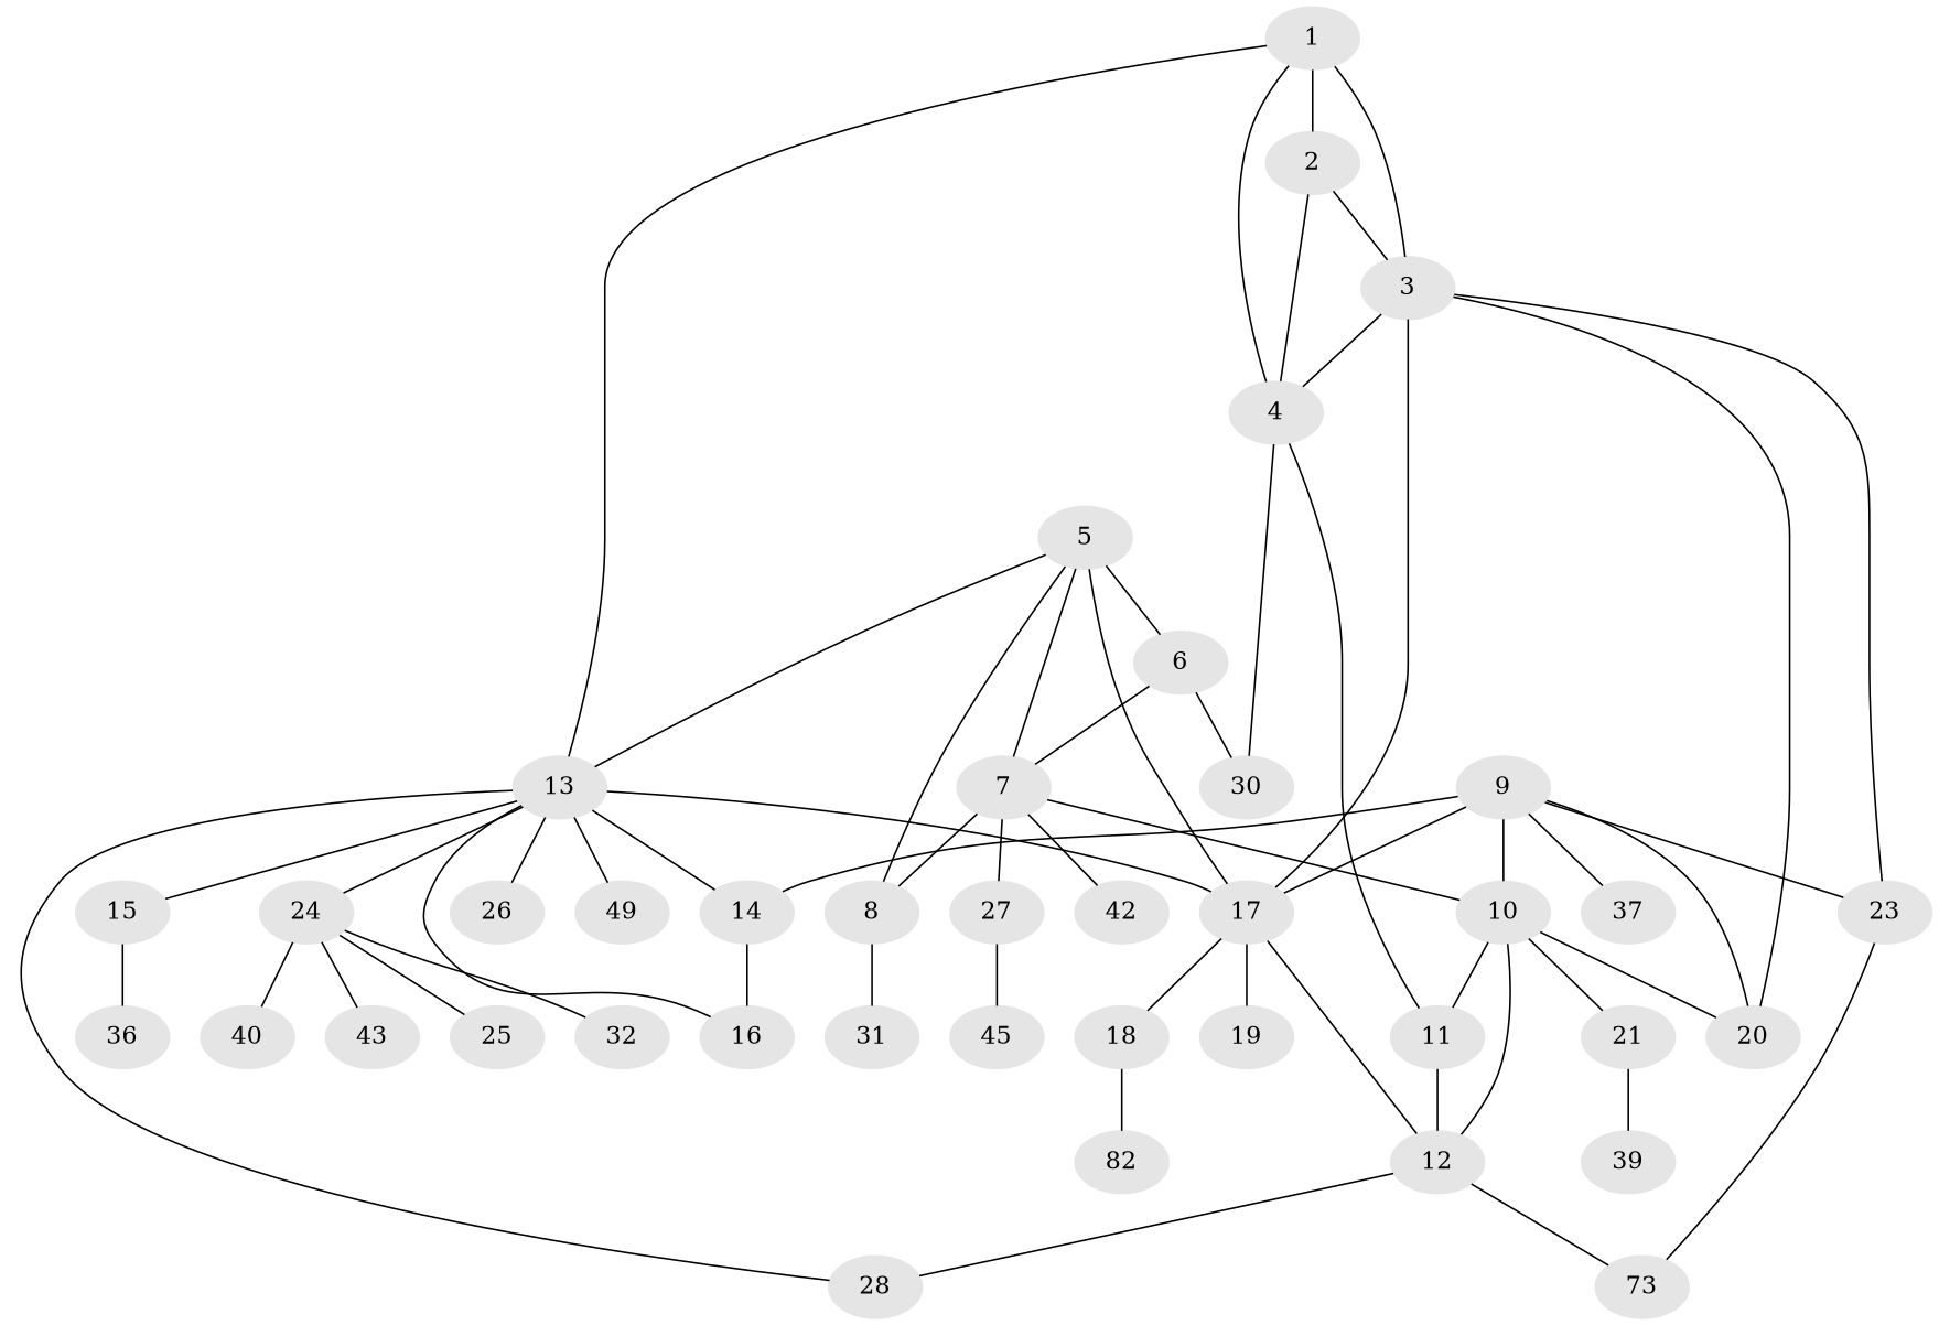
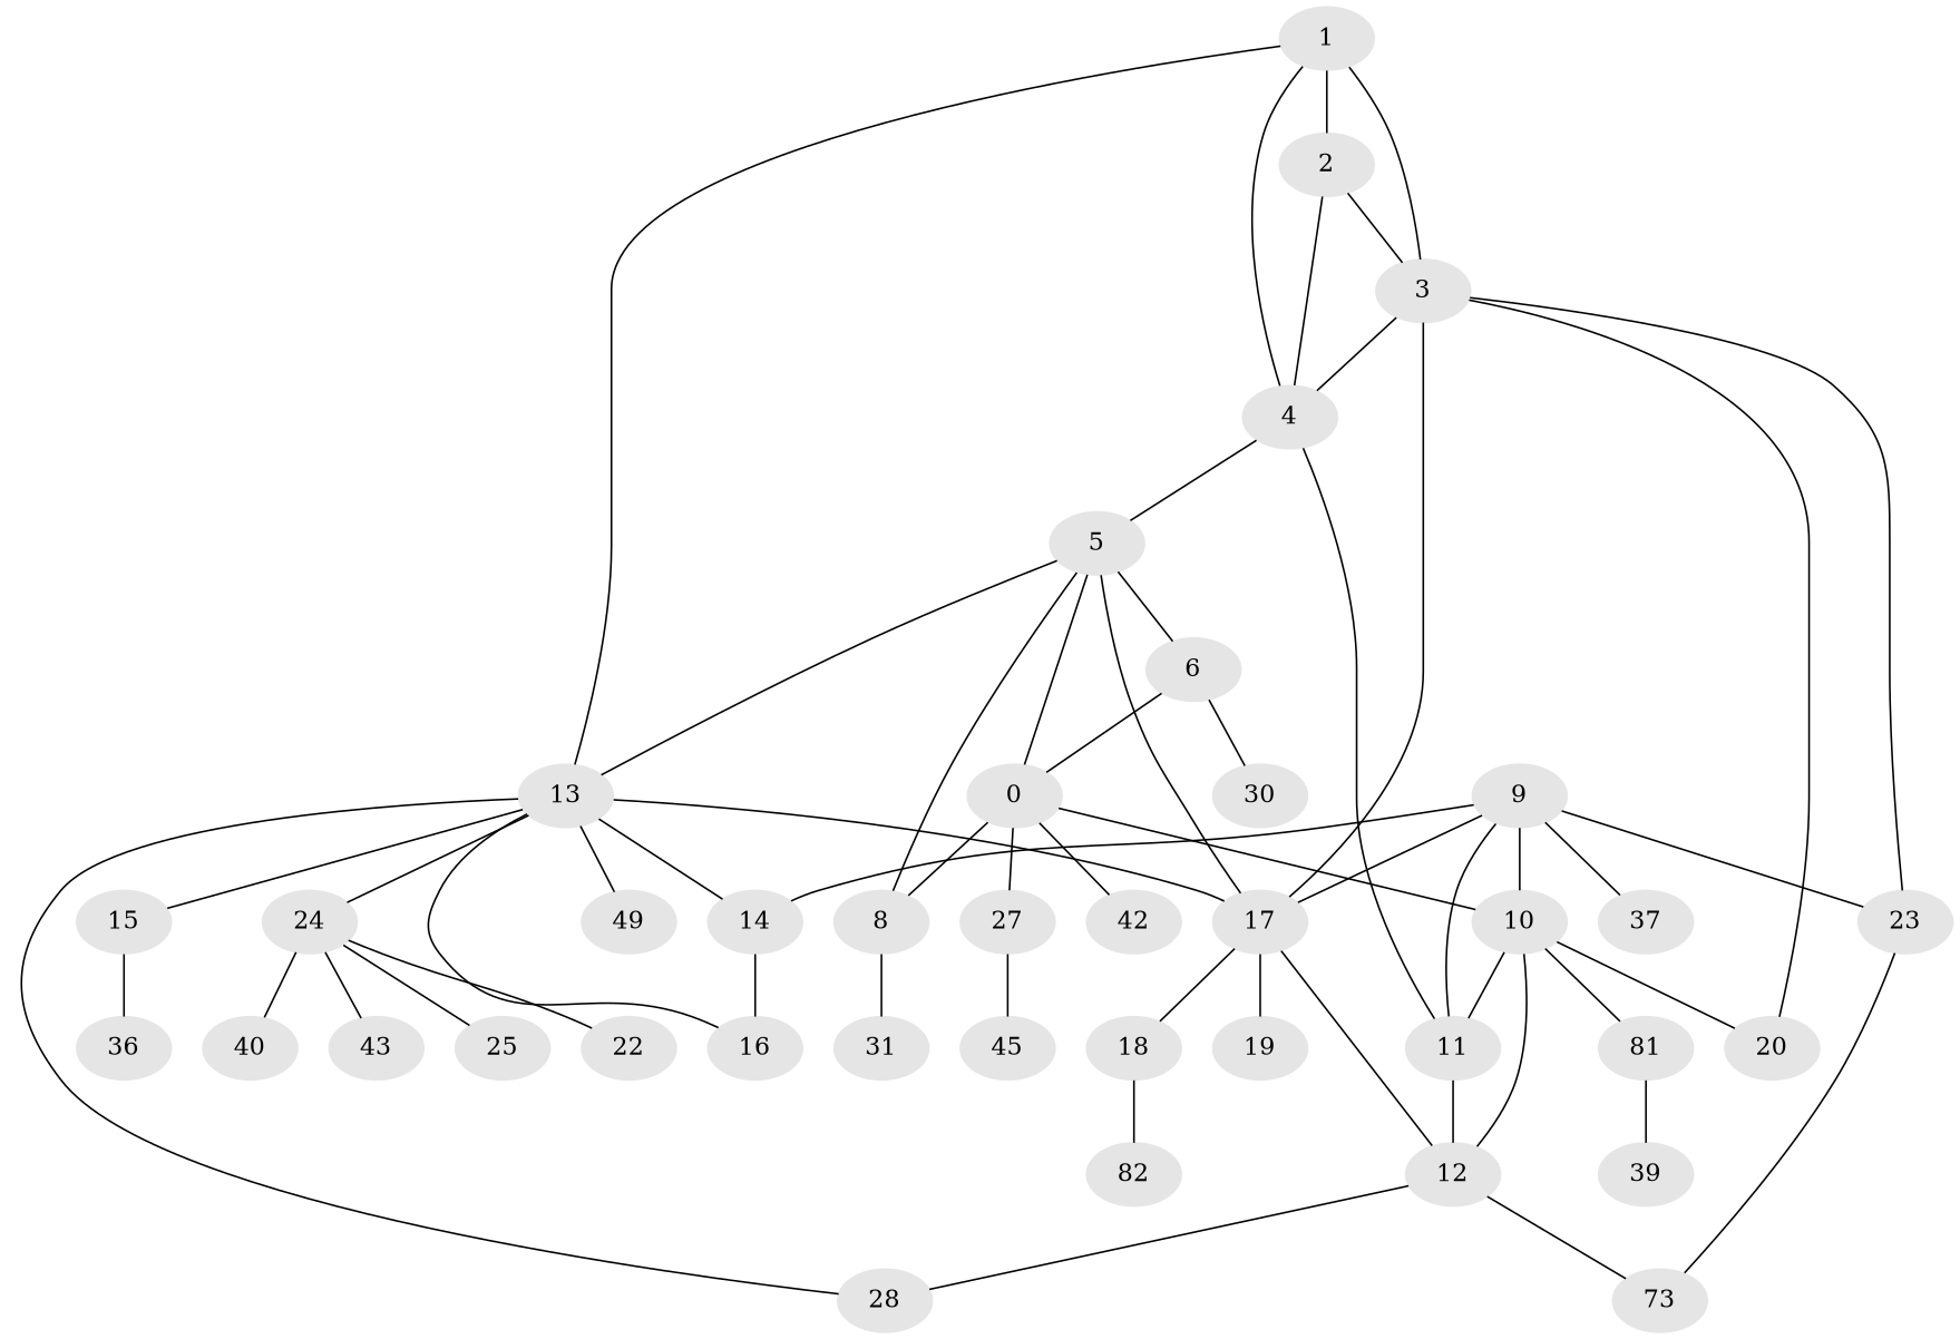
  graph {
    node [color=gray90 style=filled]
    edge [weight=1.0]
    1
    2
    3
    4
    13
    17
    20
    23
    5
    11
    14
    28
    15
    16
    24
-   26
    n17 [label=49]
    12
    18
    19
    n21 [label=73]
    6
-   7
+   7 [label=0]
    8
    30
    10
    27
    42
    31
-   21
+   21 [label=81]
    n31 [label=45]
    9
    37
    39
    36
    25
-   32
+   32 [label=22]
    40
    43
    n40 [label=82]
    1 -- 2 [weight=6.0]
    1 -- 3
    1 -- 4
    1 -- 13
    2 -- 3
    2 -- 4
    3 -- 4
    3 -- 17
    3 -- 20
    3 -- 23
-   4 -- 30 [weight=2.0]
+   4 -- 5 [weight=2.0]
    4 -- 11
    13 -- 17
    13 -- 14
    13 -- 28
    13 -- 15
    13 -- 16
    13 -- 24
-   13 -- 26
    13 -- n17
    17 -- 12
    17 -- 18 [weight=2.0]
    17 -- 19 [weight=2.0]
    23 -- n21
    5 -- 13
    5 -- 17
    5 -- 6
    5 -- 7
    5 -- 8
    11 -- 12
    14 -- 16 [weight=2.0]
    15 -- 36 [weight=3.0]
    24 -- 25
    24 -- 32
    24 -- 40
    24 -- 43
    12 -- 28
    12 -- n21
    18 -- n40 [weight=5.0]
    6 -- 7
    6 -- 30
    7 -- 8
    7 -- 10
    7 -- 27
    7 -- 42 [weight=2.0]
    8 -- 31 [weight=2.0]
    10 -- 20 [weight=2.0]
    10 -- 11
    10 -- 12
    10 -- 21
    27 -- n31
    21 -- 39
    9 -- 17
    9 -- 23
-   9 -- 20
+   9 -- 11
    9 -- 14
    9 -- 10
    9 -- 37
  }
